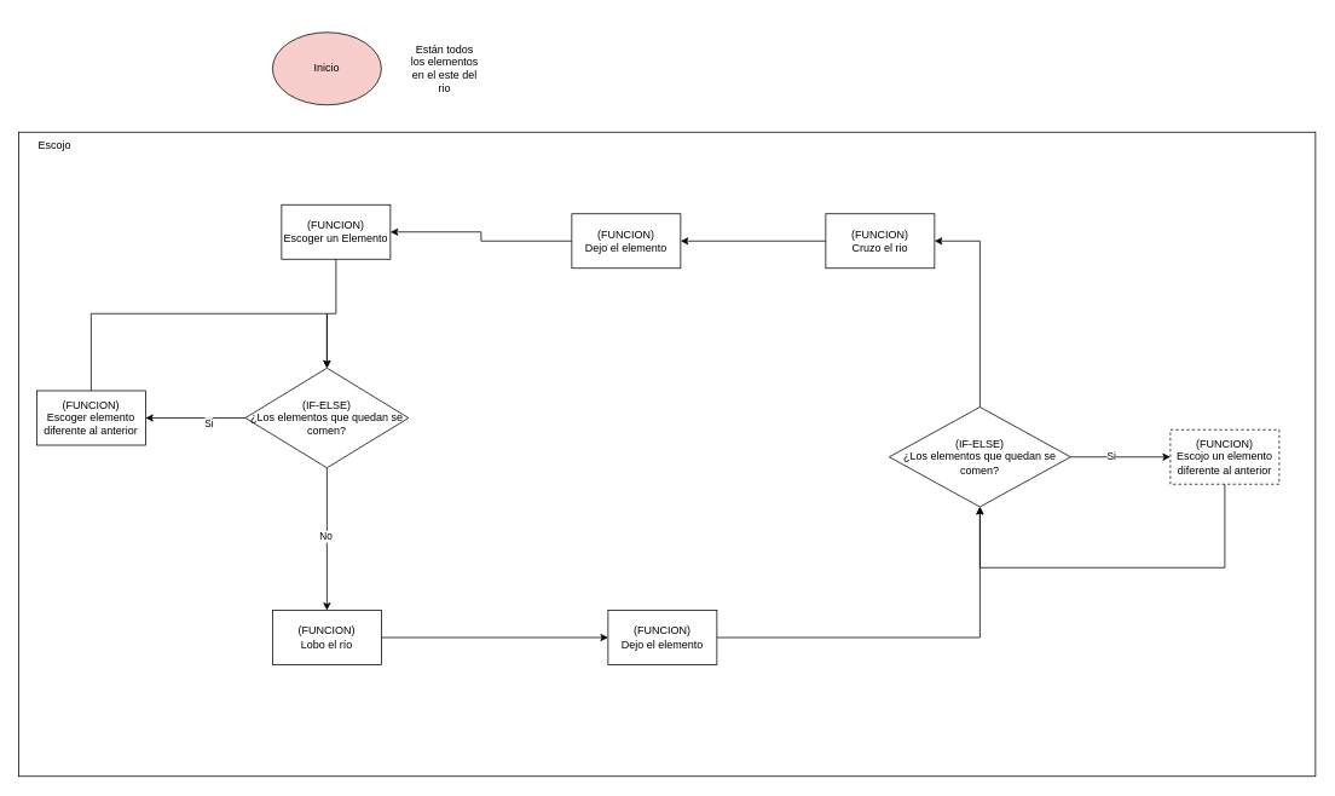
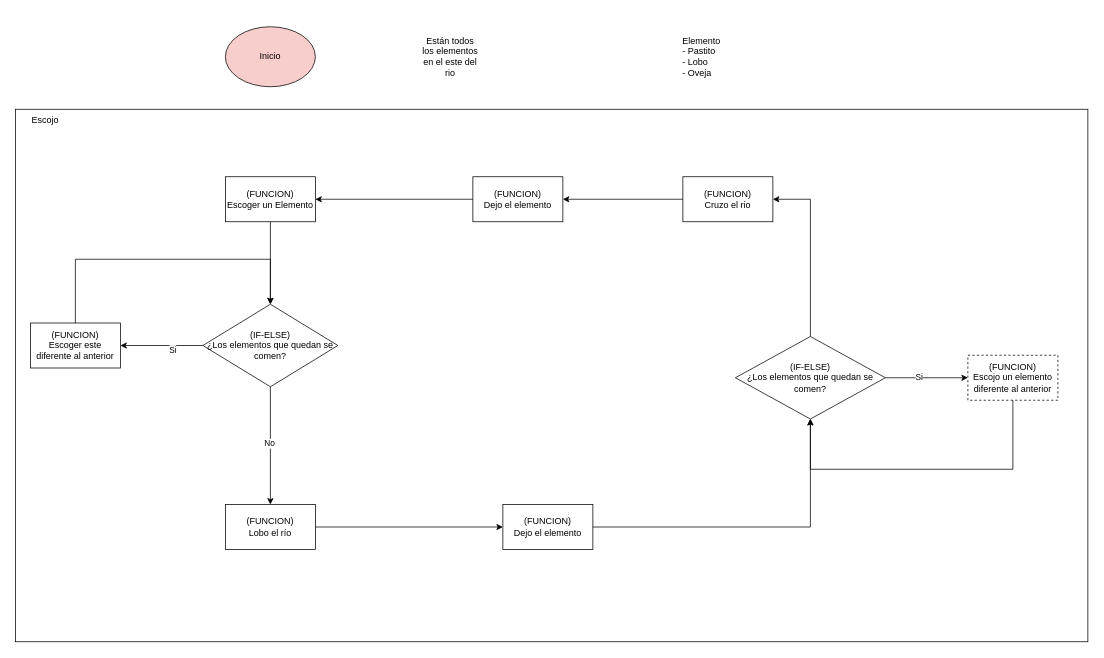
  <mxCell id="0" />
  <mxCell id="1" parent="0" />
  <mxCell id="2" value="Inicio" style="ellipse;whiteSpace=wrap;html=1;fillColor=#f8cecc;" vertex="1" parent="1"><mxGeometry x="300" y="35" width="120" height="80" as="geometry" /></mxCell>
- <mxCell id="4" value="Están todos los elementos en el este del rio" style="text;html=1;strokeColor=none;fillColor=none;align=center;verticalAlign=middle;whiteSpace=wrap;rounded=0;" vertex="1" parent="1"><mxGeometry x="450" y="60" width="80" height="30" as="geometry" /></mxCell>
+ <mxCell id="3" value="Elemento&lt;br&gt;&lt;div style=&quot;text-align: left;&quot;&gt;&lt;span style=&quot;background-color: initial;&quot;&gt;- Pastito&lt;/span&gt;&lt;/div&gt;&lt;div style=&quot;text-align: left;&quot;&gt;&lt;span style=&quot;background-color: initial;&quot;&gt;- Lobo&lt;/span&gt;&lt;/div&gt;&lt;div style=&quot;text-align: left;&quot;&gt;&lt;span style=&quot;background-color: initial;&quot;&gt;- Oveja&lt;/span&gt;&lt;/div&gt;" style="text;html=1;strokeColor=none;fillColor=none;align=center;verticalAlign=middle;whiteSpace=wrap;rounded=0;" vertex="1" parent="1"><mxGeometry x="890" y="20" width="90" height="110" as="geometry" /></mxCell>
+ <mxCell id="4" value="Están todos los elementos en el este del rio" style="text;html=1;strokeColor=none;fillColor=none;align=center;verticalAlign=middle;whiteSpace=wrap;rounded=0;" vertex="1" parent="1"><mxGeometry x="560" y="60" width="80" height="30" as="geometry" /></mxCell>
  <mxCell id="5" value="" style="rounded=0;whiteSpace=wrap;html=1;fillColor=none;" vertex="1" parent="1"><mxGeometry x="20" y="145" width="1430" height="710" as="geometry" /></mxCell>
  <mxCell id="6" value="Escojo" style="text;html=1;strokeColor=none;fillColor=none;align=center;verticalAlign=middle;whiteSpace=wrap;rounded=0;" vertex="1" parent="1"><mxGeometry x="30" y="145" width="60" height="30" as="geometry" /></mxCell>
  <mxCell id="7" value="" style="edgeStyle=orthogonalEdgeStyle;rounded=0;orthogonalLoop=1;jettySize=auto;html=1;" edge="1" parent="1" source="8" target="15"><mxGeometry relative="1" as="geometry" /></mxCell>
- <mxCell id="8" value="(FUNCION)&lt;br&gt;Escoger un Elemento" style="rounded=0;whiteSpace=wrap;html=1;fillColor=none;" vertex="1" parent="1"><mxGeometry x="310" y="225" width="120" height="60" as="geometry" /></mxCell>
+ <mxCell id="8" value="(FUNCION)&lt;br&gt;Escoger un Elemento" style="rounded=0;whiteSpace=wrap;html=1;fillColor=none;" vertex="1" parent="1"><mxGeometry x="300" y="235" width="120" height="60" as="geometry" /></mxCell>
  <mxCell id="9" value="" style="edgeStyle=orthogonalEdgeStyle;rounded=0;orthogonalLoop=1;jettySize=auto;html=1;" edge="1" parent="1" source="10" target="19"><mxGeometry relative="1" as="geometry" /></mxCell>
  <mxCell id="10" value="(FUNCION)&lt;br&gt;Lobo el río" style="rounded=0;whiteSpace=wrap;html=1;fillColor=none;" vertex="1" parent="1"><mxGeometry x="300" y="672" width="120" height="60" as="geometry" /></mxCell>
  <mxCell id="11" value="" style="edgeStyle=orthogonalEdgeStyle;rounded=0;orthogonalLoop=1;jettySize=auto;html=1;" edge="1" parent="1" source="15" target="10"><mxGeometry relative="1" as="geometry" /></mxCell>
  <mxCell id="12" value="No" style="edgeLabel;html=1;align=center;verticalAlign=middle;resizable=0;points=[];" vertex="1" connectable="0" parent="11"><mxGeometry x="-0.043" y="-2" relative="1" as="geometry"><mxPoint as="offset" /></mxGeometry></mxCell>
  <mxCell id="13" value="" style="edgeStyle=orthogonalEdgeStyle;rounded=0;orthogonalLoop=1;jettySize=auto;html=1;" edge="1" parent="1" source="15" target="17"><mxGeometry relative="1" as="geometry" /></mxCell>
  <mxCell id="14" value="Si" style="edgeLabel;html=1;align=center;verticalAlign=middle;resizable=0;points=[];" vertex="1" connectable="0" parent="13"><mxGeometry x="-0.255" y="5" relative="1" as="geometry"><mxPoint as="offset" /></mxGeometry></mxCell>
  <mxCell id="15" value="(IF-ELSE)&lt;br&gt;¿Los elementos que quedan se comen?" style="rhombus;whiteSpace=wrap;html=1;fillColor=none;rounded=0;" vertex="1" parent="1"><mxGeometry x="270" y="405" width="180" height="110" as="geometry" /></mxCell>
  <mxCell id="16" style="edgeStyle=orthogonalEdgeStyle;rounded=0;orthogonalLoop=1;jettySize=auto;html=1;entryX=0.5;entryY=0;entryDx=0;entryDy=0;" edge="1" parent="1" source="17" target="15"><mxGeometry relative="1" as="geometry"><Array as="points"><mxPoint x="100" y="345" /><mxPoint x="360" y="345" /></Array></mxGeometry></mxCell>
- <mxCell id="17" value="(FUNCION)&lt;br&gt;Escoger elemento diferente al anterior" style="whiteSpace=wrap;html=1;fillColor=none;rounded=0;" vertex="1" parent="1"><mxGeometry x="40" y="430" width="120" height="60" as="geometry" /></mxCell>
+ <mxCell id="17" value="(FUNCION)&lt;br&gt;Escoger este diferente al anterior" style="whiteSpace=wrap;html=1;fillColor=none;rounded=0;" vertex="1" parent="1"><mxGeometry x="40" y="430" width="120" height="60" as="geometry" /></mxCell>
  <mxCell id="18" value="" style="edgeStyle=orthogonalEdgeStyle;rounded=0;orthogonalLoop=1;jettySize=auto;html=1;" edge="1" parent="1" source="19" target="25"><mxGeometry relative="1" as="geometry" /></mxCell>
  <mxCell id="19" value="(FUNCION)&lt;br&gt;Dejo el elemento" style="rounded=0;whiteSpace=wrap;html=1;fillColor=none;" vertex="1" parent="1"><mxGeometry x="670" y="672" width="120" height="60" as="geometry" /></mxCell>
  <mxCell id="20" value="" style="edgeStyle=orthogonalEdgeStyle;rounded=0;orthogonalLoop=1;jettySize=auto;html=1;" edge="1" parent="1" source="21" target="29"><mxGeometry relative="1" as="geometry" /></mxCell>
  <mxCell id="21" value="(FUNCION)&lt;br&gt;Cruzo el rio" style="rounded=0;whiteSpace=wrap;html=1;fillColor=none;" vertex="1" parent="1"><mxGeometry x="910" y="235" width="120" height="60" as="geometry" /></mxCell>
  <mxCell id="22" value="" style="edgeStyle=orthogonalEdgeStyle;rounded=0;orthogonalLoop=1;jettySize=auto;html=1;" edge="1" parent="1" source="25" target="27"><mxGeometry relative="1" as="geometry" /></mxCell>
  <mxCell id="23" value="Si" style="edgeLabel;html=1;align=center;verticalAlign=middle;resizable=0;points=[];" vertex="1" connectable="0" parent="22"><mxGeometry x="-0.2" y="2" relative="1" as="geometry"><mxPoint as="offset" /></mxGeometry></mxCell>
  <mxCell id="24" style="edgeStyle=orthogonalEdgeStyle;rounded=0;orthogonalLoop=1;jettySize=auto;html=1;entryX=1;entryY=0.5;entryDx=0;entryDy=0;" edge="1" parent="1" source="25" target="21"><mxGeometry relative="1" as="geometry"><Array as="points"><mxPoint x="1080" y="265" /></Array></mxGeometry></mxCell>
  <mxCell id="25" value="(IF-ELSE)&lt;br&gt;¿Los elementos que quedan se comen?" style="rhombus;whiteSpace=wrap;html=1;fillColor=none;rounded=0;" vertex="1" parent="1"><mxGeometry x="980" y="448" width="200" height="110" as="geometry" /></mxCell>
  <mxCell id="26" style="edgeStyle=orthogonalEdgeStyle;rounded=0;orthogonalLoop=1;jettySize=auto;html=1;entryX=0.5;entryY=1;entryDx=0;entryDy=0;" edge="1" parent="1" source="27" target="25"><mxGeometry relative="1" as="geometry"><Array as="points"><mxPoint x="1350" y="625" /><mxPoint x="1080" y="625" /></Array></mxGeometry></mxCell>
  <mxCell id="27" value="(FUNCION)&lt;br&gt;Escojo un elemento diferente al anterior" style="whiteSpace=wrap;html=1;fillColor=none;rounded=0;dashed=1;" vertex="1" parent="1"><mxGeometry x="1290" y="473" width="120" height="60" as="geometry" /></mxCell>
  <mxCell id="28" style="edgeStyle=orthogonalEdgeStyle;rounded=0;orthogonalLoop=1;jettySize=auto;html=1;entryX=1;entryY=0.5;entryDx=0;entryDy=0;" edge="1" parent="1" source="29" target="8"><mxGeometry relative="1" as="geometry" /></mxCell>
  <mxCell id="29" value="(FUNCION)&lt;br&gt;Dejo el elemento" style="rounded=0;whiteSpace=wrap;html=1;fillColor=none;" vertex="1" parent="1"><mxGeometry x="630" y="235" width="120" height="60" as="geometry" /></mxCell>
